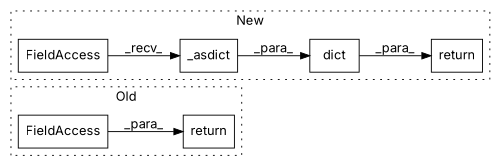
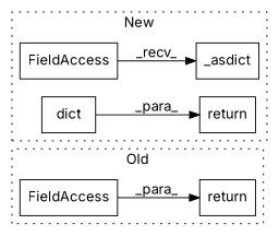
  digraph {
    rankdir=LR
    fontname=Inter
    node [a=41 l=7 shape=box fontname=Inter]
    edge [fontname=Inter]
    n1 [label=return s=1328]
    n2 [a=22 l=17 label=FieldAccess s=1335]
    n3 [a=32 l=9 label=_asdict s=1498]
    n4 [label=return s=1473]
    n5 [a=22 l=12 label=FieldAccess s=1485]
    n6 [a=32 l="5,1" label=dict s="1480,1507"]
    subgraph cluster_1 {
      label=Old
      style=dotted
      n1
      n2
    }
    subgraph cluster_2 {
      label=New
      style=dotted
      n3
      n4
      n5
      n6
    }
    n2 -> n1 [label=_para_]
-   n3 -> n6 [label=_para_]
    n5 -> n3 [label=_recv_]
    n6 -> n4 [label=_para_]
  }
